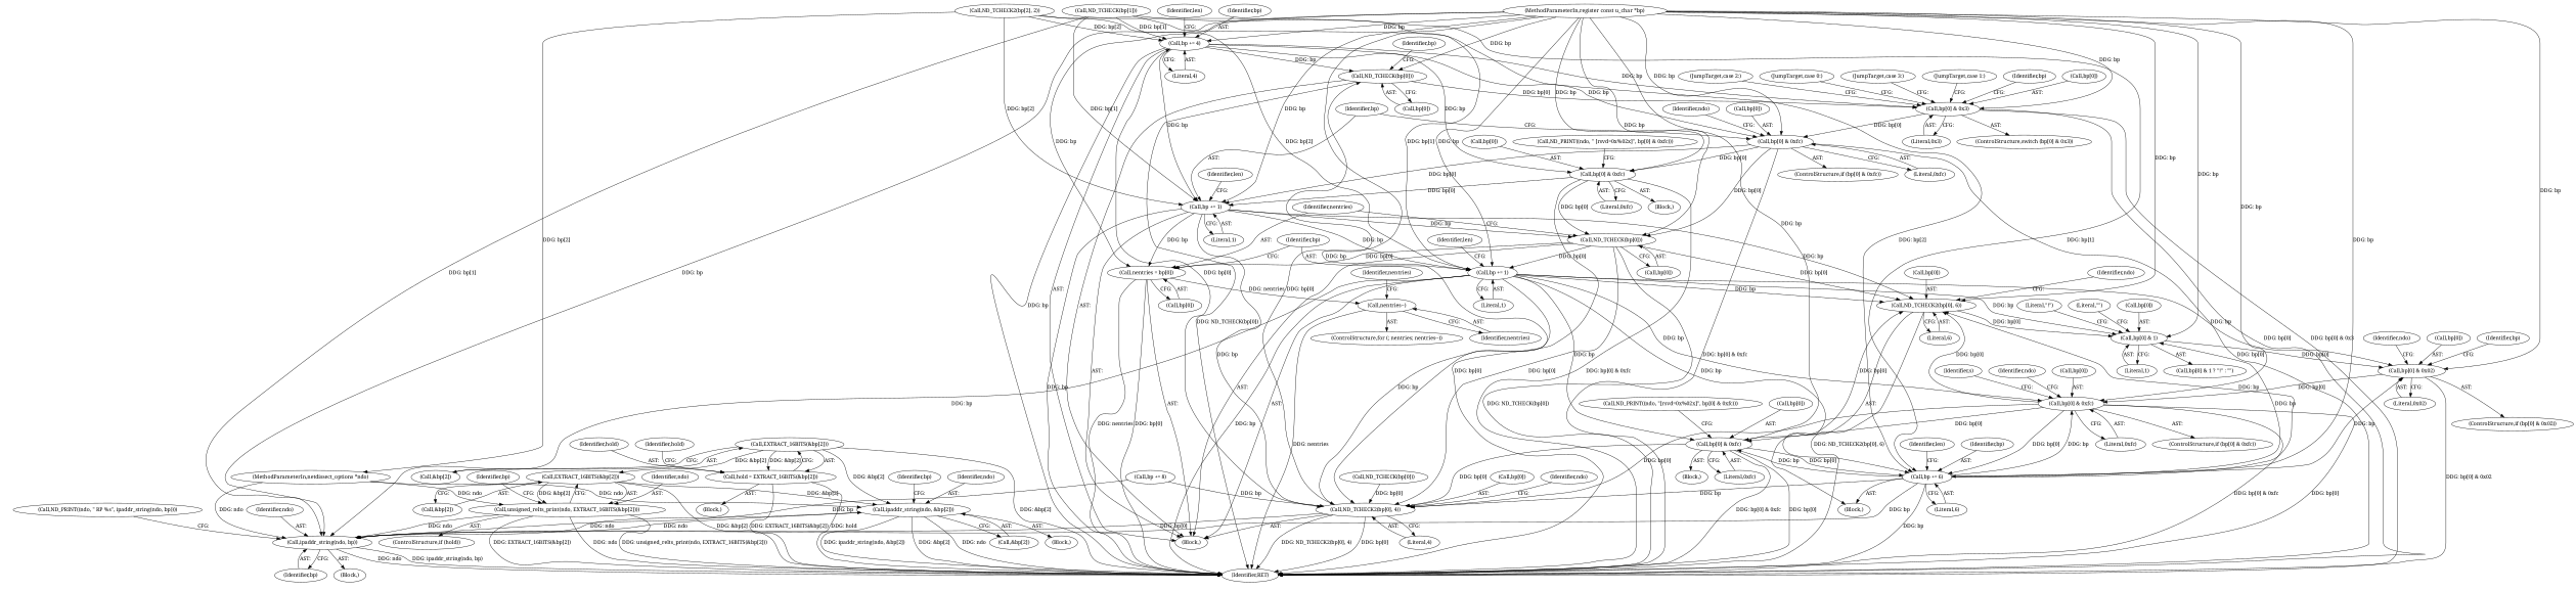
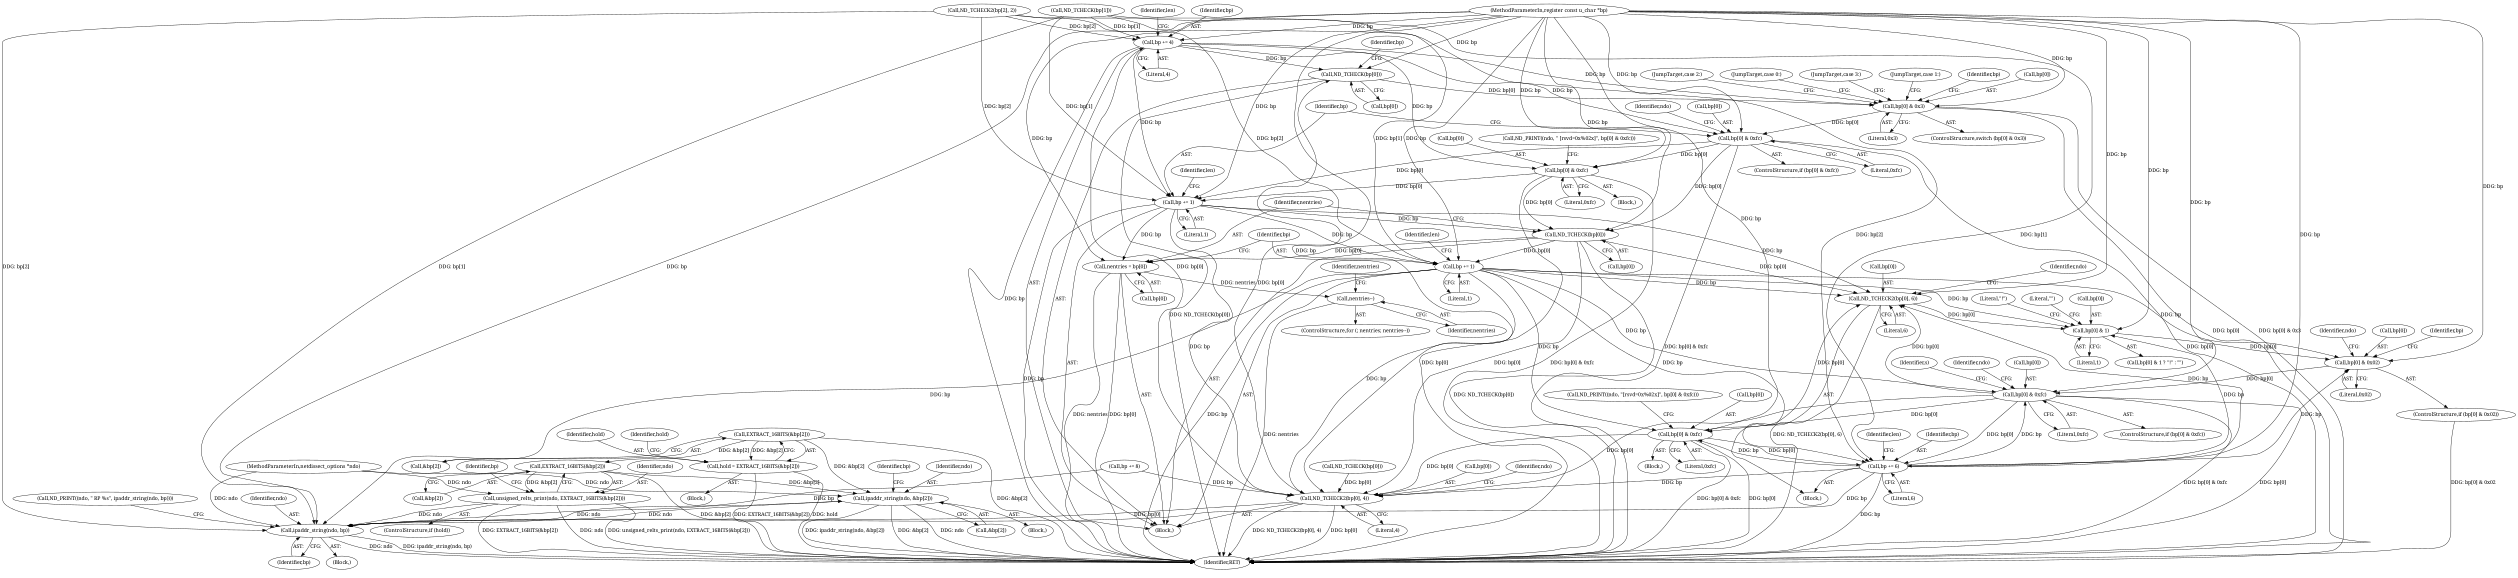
  digraph {
    fontname="Noto Serif"
    node [fontname="Noto Serif"]
    edge [fontname="Noto Serif"]
    n1 [label="(Call,EXTRACT_16BITS(&bp[2]))"]
    n2 [label="(Call,hold = EXTRACT_16BITS(&bp[2]))"]
    n3 [label="(Call,EXTRACT_16BITS(&bp[2]))"]
    n4 [label="(Call,ipaddr_string(ndo, &bp[2]))"]
    n5 [label="(Call,&bp[2])"]
    n6 [label="(Identifier,RET)"]
    n7 [label="(Block,)"]
    n8 [label="(Call,unsigned_relts_print(ndo, EXTRACT_16BITS(&bp[2])))"]
    n9 [label="(Call,&bp[2])"]
    n10 [label="(Call,ipaddr_string(ndo, bp))"]
    n11 [label="(Block,)"]
    n12 [label="(Call,&bp[2])"]
    n13 [label="(ControlStructure,if (hold))"]
    n14 [label="(Identifier,bp)"]
    n15 [label="(Block,)"]
    n16 [label="(Call,bp += 4)"]
    n17 [label="(Call,ND_TCHECK(bp[0]))"]
    n18 [label="(Call,bp[0] & 0x3)"]
    n19 [label="(Call,bp[0] & 0xfc)"]
    n20 [label="(Call,bp[0] & 0xfc)"]
    n21 [label="(Call,bp += 1)"]
    n22 [label="(Block,)"]
    n23 [label="(Literal,4)"]
    n24 [label="(Call,bp[0])"]
    n25 [label="(Literal,0x3)"]
    n26 [label="(ControlStructure,switch (bp[0] & 0x3))"]
    n27 [label="(Call,ND_TCHECK(bp[0]))"]
    n28 [label="(ControlStructure,if (bp[0] & 0xfc))"]
    n29 [label="(Literal,0xfc)"]
    n30 [label="(Block,)"]
    n31 [label="(Literal,0xfc)"]
    n32 [label="(Call,ND_TCHECK2(bp[0], 4))"]
    n33 [label="(Call,nentries = bp[0])"]
    n34 [label="(Call,bp += 1)"]
    n35 [label="(Call,ND_TCHECK2(bp[0], 6))"]
    n36 [label="(Literal,1)"]
    n37 [label="(Call,bp[0])"]
    n38 [label="(Literal,4)"]
    n39 [label="(Call,nentries--)"]
    n40 [label="(Call,bp[0])"]
    n41 [label="(Call,bp[0] & 1)"]
    n42 [label="(Call,bp[0] & 0x02)"]
    n43 [label="(Call,bp[0] & 0xfc)"]
    n44 [label="(Call,bp[0] & 0xfc)"]
    n45 [label="(Call,bp += 6)"]
    n46 [label="(Literal,1)"]
    n47 [label="(Block,)"]
    n48 [label="(Literal,6)"]
    n49 [label="(Identifier,nentries)"]
    n50 [label="(ControlStructure,for (; nentries; nentries--))"]
    n51 [label="(Literal,1)"]
    n52 [label="(Call,bp[0] & 1 ? \"!\" : \"\")"]
    n53 [label="(Literal,0x02)"]
    n54 [label="(ControlStructure,if (bp[0] & 0x02))"]
    n55 [label="(Literal,0xfc)"]
    n56 [label="(ControlStructure,if (bp[0] & 0xfc))"]
    n57 [label="(Literal,0xfc)"]
    n58 [label="(Block,)"]
    n59 [label="(Literal,6)"]
    n60 [label="(Identifier,hold)"]
    n61 [label="(Literal,\"\")"]
    n62 [label="(Call,bp[0])"]
    n63 [label="(Identifier,nentries)"]
    n64 [label="(Identifier,bp)"]
    n65 [label="(Identifier,s)"]
    n66 [label="(Identifier,bp)"]
    n67 [label="(Call,ND_PRINT((ndo, \"[rsvd=0x%02x]\", bp[0] & 0xfc)))"]
    n68 [label="(Identifier,ndo)"]
    n69 [label="(Call,ND_TCHECK(bp[1]))"]
    n70 [label="(Call,bp[0])"]
    n71 [label="(Identifier,ndo)"]
    n72 [label="(Call,bp[0])"]
    n73 [label="(Identifier,ndo)"]
    n74 [label="(Identifier,len)"]
    n75 [label="(Call,bp[0])"]
    n76 [label="(Call,bp[0])"]
    n77 [label="(Identifier,len)"]
    n78 [label="(JumpTarget,case 2:)"]
    n79 [label="(JumpTarget,case 0:)"]
    n80 [label="(Call,ND_PRINT((ndo, \" RP %s\", ipaddr_string(ndo, bp))))"]
    n81 [label="(Call,bp[0])"]
    n82 [label="(Identifier,nentries)"]
    n83 [label="(Identifier,ndo)"]
    n84 [label="(Identifier,hold)"]
    n85 [label="(Identifier,bp)"]
    n86 [label="(Identifier,len)"]
    n87 [label="(Call,bp[0])"]
    n88 [label="(JumpTarget,case 3:)"]
    n89 [label="(Identifier,bp)"]
    n90 [label="(Call,bp[0])"]
    n91 [label="(Call,ND_PRINT((ndo, \" [rsvd=0x%02x]\", bp[0] & 0xfc)))"]
    n92 [label="(Literal,\"!\")"]
    n93 [label="(Identifier,bp)"]
    n94 [label="(Identifier,bp)"]
    n95 [label="(Call,bp += 8)"]
    n96 [label="(Call,bp[0])"]
    n97 [label="(Identifier,len)"]
    n98 [label="(Identifier,bp)"]
    n99 [label="(Identifier,ndo)"]
    n100 [label="(Identifier,ndo)"]
    n101 [label="(MethodParameterIn,netdissect_options *ndo)"]
    n102 [label="(Identifier,ndo)"]
    n103 [label="(JumpTarget,case 1:)"]
    n104 [label="(Call,ND_TCHECK2(bp[2], 2))"]
    n105 [label="(Identifier,bp)"]
    n106 [label="(Identifier,ndo)"]
    n107 [label="(Identifier,bp)"]
    n108 [label="(Call,ND_TCHECK(bp[0]))"]
    n109 [label="(MethodParameterIn,register const u_char *bp)"]
    n1 -> n2 [label="AST: "]
    n1 -> n2 [label="DDG: &bp[2]"]
    n1 -> n3 [label="DDG: &bp[2]"]
    n1 -> n4 [label="DDG: &bp[2]"]
    n1 -> n5 [label="CFG: "]
    n1 -> n6 [label="DDG: &bp[2]"]
    n2 -> n1 [label="CFG: "]
    n2 -> n6 [label="DDG: EXTRACT_16BITS(&bp[2])"]
    n2 -> n6 [label="DDG: hold"]
    n2 -> n7 [label="AST: "]
    n3 -> n4 [label="DDG: &bp[2]"]
    n3 -> n6 [label="DDG: &bp[2]"]
    n3 -> n8 [label="AST: "]
    n3 -> n8 [label="DDG: &bp[2]"]
    n3 -> n9 [label="CFG: "]
    n4 -> n6 [label="DDG: ipaddr_string(ndo, &bp[2])"]
    n4 -> n6 [label="DDG: &bp[2]"]
    n4 -> n6 [label="DDG: ndo"]
    n4 -> n10 [label="DDG: ndo"]
    n4 -> n11 [label="AST: "]
    n4 -> n12 [label="CFG: "]
    n5 -> n1 [label="AST: "]
    n8 -> n3 [label="CFG: "]
    n8 -> n6 [label="DDG: unsigned_relts_print(ndo, EXTRACT_16BITS(&bp[2]))"]
    n8 -> n6 [label="DDG: EXTRACT_16BITS(&bp[2])"]
    n8 -> n6 [label="DDG: ndo"]
    n8 -> n10 [label="DDG: ndo"]
    n8 -> n13 [label="AST: "]
    n9 -> n3 [label="AST: "]
    n10 -> n4 [label="DDG: ndo"]
    n10 -> n6 [label="DDG: ndo"]
    n10 -> n6 [label="DDG: ipaddr_string(ndo, bp)"]
    n10 -> n14 [label="CFG: "]
    n10 -> n15 [label="AST: "]
    n12 -> n4 [label="AST: "]
    n14 -> n10 [label="AST: "]
    n16 -> n6 [label="DDG: bp"]
    n16 -> n17 [label="DDG: bp"]
    n16 -> n18 [label="DDG: bp"]
    n16 -> n19 [label="DDG: bp"]
    n16 -> n20 [label="DDG: bp"]
    n16 -> n21 [label="DDG: bp"]
    n16 -> n22 [label="AST: "]
    n16 -> n23 [label="CFG: "]
    n17 -> n6 [label="DDG: ND_TCHECK(bp[0])"]
    n17 -> n18 [label="DDG: bp[0]"]
    n17 -> n22 [label="AST: "]
    n17 -> n24 [label="CFG: "]
    n18 -> n6 [label="DDG: bp[0] & 0x3"]
    n18 -> n6 [label="DDG: bp[0]"]
    n18 -> n19 [label="DDG: bp[0]"]
    n18 -> n25 [label="CFG: "]
    n18 -> n26 [label="AST: "]
    n19 -> n6 [label="DDG: bp[0]"]
    n19 -> n6 [label="DDG: bp[0] & 0xfc"]
    n19 -> n20 [label="DDG: bp[0]"]
    n19 -> n21 [label="DDG: bp[0]"]
    n19 -> n27 [label="DDG: bp[0]"]
    n19 -> n28 [label="AST: "]
    n19 -> n29 [label="CFG: "]
    n20 -> n6 [label="DDG: bp[0] & 0xfc"]
    n20 -> n6 [label="DDG: bp[0]"]
    n20 -> n21 [label="DDG: bp[0]"]
    n20 -> n27 [label="DDG: bp[0]"]
    n20 -> n30 [label="AST: "]
    n20 -> n31 [label="CFG: "]
    n21 -> n6 [label="DDG: bp"]
    n21 -> n22 [label="AST: "]
    n21 -> n27 [label="DDG: bp"]
    n21 -> n32 [label="DDG: bp"]
    n21 -> n33 [label="DDG: bp"]
    n21 -> n34 [label="DDG: bp"]
    n21 -> n35 [label="DDG: bp"]
    n21 -> n36 [label="CFG: "]
    n23 -> n16 [label="AST: "]
    n24 -> n17 [label="AST: "]
    n25 -> n18 [label="AST: "]
    n27 -> n6 [label="DDG: ND_TCHECK(bp[0])"]
    n27 -> n22 [label="AST: "]
    n27 -> n32 [label="DDG: bp[0]"]
    n27 -> n33 [label="DDG: bp[0]"]
    n27 -> n34 [label="DDG: bp[0]"]
    n27 -> n35 [label="DDG: bp[0]"]
    n27 -> n37 [label="CFG: "]
    n29 -> n19 [label="AST: "]
    n31 -> n20 [label="AST: "]
    n32 -> n6 [label="DDG: bp[0]"]
    n32 -> n6 [label="DDG: ND_TCHECK2(bp[0], 4)"]
    n32 -> n10 [label="DDG: bp[0]"]
    n32 -> n16 [label="DDG: bp[0]"]
    n32 -> n17 [label="DDG: bp[0]"]
    n32 -> n22 [label="AST: "]
    n32 -> n38 [label="CFG: "]
    n33 -> n6 [label="DDG: nentries"]
    n33 -> n6 [label="DDG: bp[0]"]
    n33 -> n22 [label="AST: "]
    n33 -> n39 [label="DDG: nentries"]
    n33 -> n40 [label="CFG: "]
    n34 -> n6 [label="DDG: bp"]
    n34 -> n10 [label="DDG: bp"]
    n34 -> n22 [label="AST: "]
    n34 -> n32 [label="DDG: bp"]
    n34 -> n35 [label="DDG: bp"]
    n34 -> n41 [label="DDG: bp"]
    n34 -> n42 [label="DDG: bp"]
    n34 -> n43 [label="DDG: bp"]
    n34 -> n44 [label="DDG: bp"]
    n34 -> n45 [label="DDG: bp"]
    n34 -> n46 [label="CFG: "]
    n35 -> n6 [label="DDG: ND_TCHECK2(bp[0], 6)"]
    n35 -> n41 [label="DDG: bp[0]"]
    n35 -> n47 [label="AST: "]
    n35 -> n48 [label="CFG: "]
    n36 -> n21 [label="AST: "]
    n37 -> n27 [label="AST: "]
    n38 -> n32 [label="AST: "]
    n39 -> n6 [label="DDG: nentries"]
    n39 -> n49 [label="CFG: "]
    n39 -> n50 [label="AST: "]
    n40 -> n33 [label="AST: "]
    n41 -> n42 [label="DDG: bp[0]"]
    n41 -> n51 [label="CFG: "]
    n41 -> n52 [label="AST: "]
-   n42 -> n6 [label="DDG: bp[0] & 0x02"]
+   n54 -> n6 [label="DDG: bp[0] & 0x02"]
    n42 -> n43 [label="DDG: bp[0]"]
    n42 -> n53 [label="CFG: "]
    n42 -> n54 [label="AST: "]
    n43 -> n6 [label="DDG: bp[0] & 0xfc"]
    n43 -> n6 [label="DDG: bp[0]"]
    n43 -> n32 [label="DDG: bp[0]"]
    n43 -> n35 [label="DDG: bp[0]"]
    n43 -> n44 [label="DDG: bp[0]"]
    n43 -> n45 [label="DDG: bp[0]"]
    n43 -> n55 [label="CFG: "]
    n43 -> n56 [label="AST: "]
    n44 -> n6 [label="DDG: bp[0] & 0xfc"]
    n44 -> n6 [label="DDG: bp[0]"]
    n44 -> n32 [label="DDG: bp[0]"]
    n44 -> n35 [label="DDG: bp[0]"]
    n44 -> n45 [label="DDG: bp[0]"]
    n44 -> n57 [label="CFG: "]
    n44 -> n58 [label="AST: "]
    n45 -> n6 [label="DDG: bp"]
    n45 -> n10 [label="DDG: bp"]
    n45 -> n32 [label="DDG: bp"]
    n45 -> n35 [label="DDG: bp"]
    n45 -> n41 [label="DDG: bp"]
    n45 -> n42 [label="DDG: bp"]
    n45 -> n43 [label="DDG: bp"]
    n45 -> n44 [label="DDG: bp"]
    n45 -> n47 [label="AST: "]
    n45 -> n59 [label="CFG: "]
    n46 -> n34 [label="AST: "]
    n48 -> n35 [label="AST: "]
    n49 -> n39 [label="AST: "]
    n51 -> n41 [label="AST: "]
    n53 -> n42 [label="AST: "]
    n55 -> n43 [label="AST: "]
    n57 -> n44 [label="AST: "]
    n59 -> n45 [label="AST: "]
    n60 -> n2 [label="AST: "]
    n61 -> n41 [label="CFG: "]
    n62 -> n19 [label="AST: "]
    n63 -> n27 [label="CFG: "]
    n63 -> n33 [label="AST: "]
    n64 -> n17 [label="CFG: "]
    n65 -> n43 [label="CFG: "]
    n66 -> n18 [label="CFG: "]
    n67 -> n44 [label="CFG: "]
    n68 -> n42 [label="CFG: "]
    n69 -> n10 [label="DDG: bp[1]"]
    n69 -> n16 [label="DDG: bp[1]"]
    n69 -> n21 [label="DDG: bp[1]"]
    n69 -> n34 [label="DDG: bp[1]"]
    n69 -> n45 [label="DDG: bp[1]"]
    n70 -> n18 [label="AST: "]
    n71 -> n43 [label="CFG: "]
    n72 -> n35 [label="AST: "]
    n73 -> n8 [label="AST: "]
    n74 -> n34 [label="CFG: "]
    n75 -> n20 [label="AST: "]
    n76 -> n41 [label="AST: "]
    n77 -> n21 [label="CFG: "]
    n78 -> n18 [label="CFG: "]
    n79 -> n18 [label="CFG: "]
    n80 -> n10 [label="CFG: "]
    n81 -> n32 [label="AST: "]
    n82 -> n39 [label="CFG: "]
    n83 -> n35 [label="CFG: "]
    n84 -> n2 [label="CFG: "]
    n85 -> n4 [label="CFG: "]
    n86 -> n16 [label="CFG: "]
    n87 -> n43 [label="AST: "]
    n88 -> n18 [label="CFG: "]
    n89 -> n19 [label="CFG: "]
    n89 -> n21 [label="AST: "]
    n90 -> n42 [label="AST: "]
    n91 -> n20 [label="CFG: "]
    n92 -> n41 [label="CFG: "]
    n93 -> n8 [label="CFG: "]
    n94 -> n42 [label="CFG: "]
    n95 -> n10 [label="DDG: bp"]
    n95 -> n32 [label="DDG: bp"]
    n96 -> n44 [label="AST: "]
    n97 -> n45 [label="CFG: "]
    n98 -> n33 [label="CFG: "]
    n98 -> n34 [label="AST: "]
    n99 -> n4 [label="AST: "]
    n100 -> n32 [label="CFG: "]
    n101 -> n4 [label="DDG: ndo"]
    n101 -> n8 [label="DDG: ndo"]
    n101 -> n10 [label="DDG: ndo"]
    n102 -> n10 [label="AST: "]
    n103 -> n18 [label="CFG: "]
-   n104 -> n101 [label="DDG: bp[2]"]
+   n104 -> n10 [label="DDG: bp[2]"]
    n104 -> n16 [label="DDG: bp[2]"]
    n104 -> n21 [label="DDG: bp[2]"]
    n104 -> n34 [label="DDG: bp[2]"]
    n104 -> n45 [label="DDG: bp[2]"]
    n105 -> n16 [label="AST: "]
    n106 -> n19 [label="CFG: "]
    n107 -> n45 [label="AST: "]
    n108 -> n32 [label="DDG: bp[0]"]
    n109 -> n10 [label="DDG: bp"]
    n109 -> n16 [label="DDG: bp"]
    n109 -> n17 [label="DDG: bp"]
    n109 -> n18 [label="DDG: bp"]
    n109 -> n19 [label="DDG: bp"]
    n109 -> n20 [label="DDG: bp"]
    n109 -> n21 [label="DDG: bp"]
    n109 -> n27 [label="DDG: bp"]
    n109 -> n32 [label="DDG: bp"]
    n109 -> n33 [label="DDG: bp"]
    n109 -> n34 [label="DDG: bp"]
    n109 -> n35 [label="DDG: bp"]
    n109 -> n41 [label="DDG: bp"]
    n109 -> n42 [label="DDG: bp"]
    n109 -> n43 [label="DDG: bp"]
    n109 -> n44 [label="DDG: bp"]
    n109 -> n45 [label="DDG: bp"]
  }
